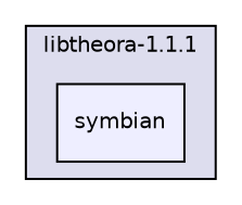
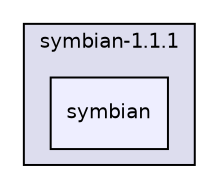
  digraph {
    compound=true
    n1 [fillcolor="#eeeeff" fontname=Helvetica fontsize=10 label=symbian pencolor=black shape=box style=filled]
    subgraph cluster_1 {
      bgcolor="#ddddee"
      fontname=Helvetica
      fontsize=10
-     label="libtheora-1.1.1"
+     label="symbian-1.1.1"
      pencolor=black
      n1
    }
  }
